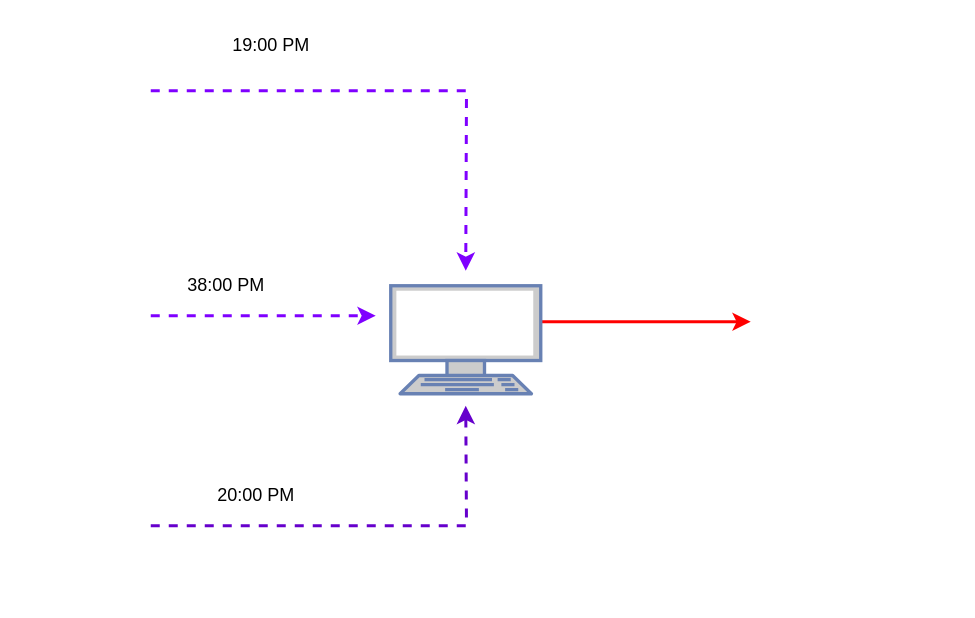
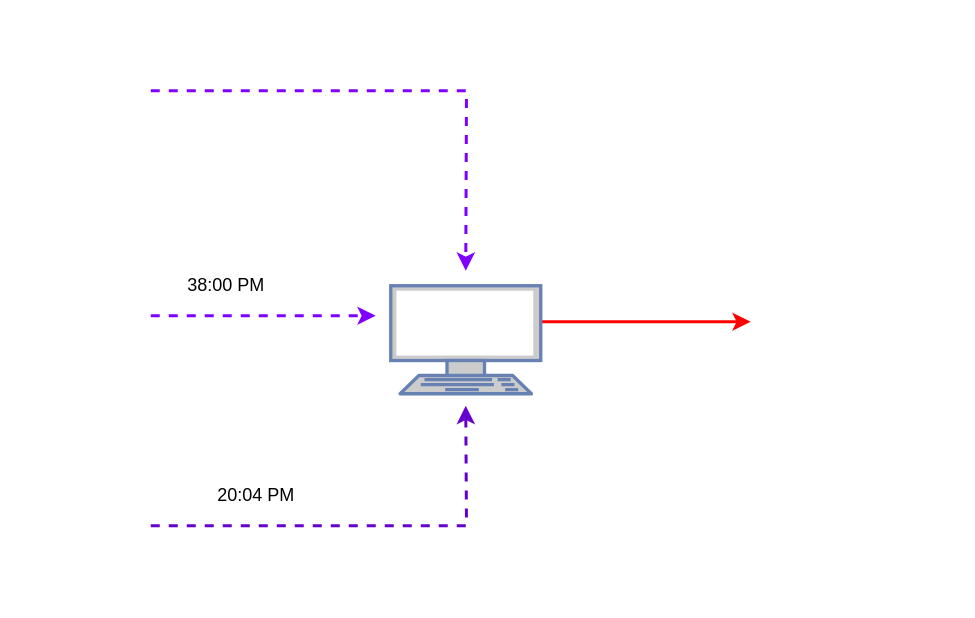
  <mxCell id="0" />
  <mxCell id="1" parent="0" />
  <mxCell id="2" style="edgeStyle=orthogonalEdgeStyle;rounded=0;orthogonalLoop=1;jettySize=auto;html=1;exitX=1;exitY=0.5;exitDx=0;exitDy=0;strokeWidth=2;strokeColor=#7F00FF;dashed=1;" edge="1" parent="1" source="3"><mxGeometry relative="1" as="geometry"><mxPoint x="310" y="180" as="targetPoint" /></mxGeometry></mxCell>
  <mxCell id="3" value="" style="shape=image;html=1;verticalAlign=top;verticalLabelPosition=bottom;labelBackgroundColor=#ffffff;imageAspect=0;aspect=fixed;image=https://cdn4.iconfinder.com/data/icons/avatars-xmas-giveaway/128/boy_person_avatar_kid-128.png" vertex="1" parent="1"><mxGeometry x="20" y="20" width="80" height="80" as="geometry" /></mxCell>
  <mxCell id="4" style="edgeStyle=orthogonalEdgeStyle;rounded=0;orthogonalLoop=1;jettySize=auto;html=1;strokeWidth=2;strokeColor=#7F00FF;dashed=1;" edge="1" parent="1" source="5"><mxGeometry relative="1" as="geometry"><mxPoint x="250" y="210" as="targetPoint" /></mxGeometry></mxCell>
  <mxCell id="5" value="" style="shape=image;html=1;verticalAlign=top;verticalLabelPosition=bottom;labelBackgroundColor=#ffffff;imageAspect=0;aspect=fixed;image=https://cdn4.iconfinder.com/data/icons/avatars-xmas-giveaway/128/afro_woman_female_person-128.png" vertex="1" parent="1"><mxGeometry x="20" y="170" width="80" height="80" as="geometry" /></mxCell>
  <mxCell id="6" style="edgeStyle=orthogonalEdgeStyle;rounded=0;orthogonalLoop=1;jettySize=auto;html=1;exitX=1;exitY=0.5;exitDx=0;exitDy=0;strokeWidth=2;strokeColor=#6600CC;dashed=1;" edge="1" parent="1" source="7"><mxGeometry relative="1" as="geometry"><mxPoint x="310" y="270" as="targetPoint" /></mxGeometry></mxCell>
  <mxCell id="7" value="" style="shape=image;html=1;verticalAlign=top;verticalLabelPosition=bottom;labelBackgroundColor=#ffffff;imageAspect=0;aspect=fixed;image=https://cdn1.iconfinder.com/data/icons/user-pictures/100/male3-128.png" vertex="1" parent="1"><mxGeometry x="20" y="310" width="80" height="80" as="geometry" /></mxCell>
  <mxCell id="8" style="edgeStyle=orthogonalEdgeStyle;rounded=0;orthogonalLoop=1;jettySize=auto;html=1;strokeWidth=2;strokeColor=#FF0000;" edge="1" parent="1" source="9"><mxGeometry relative="1" as="geometry"><mxPoint x="500" y="214" as="targetPoint" /><Array as="points"><mxPoint x="490" y="214" /><mxPoint x="490" y="214" /></Array></mxGeometry></mxCell>
  <mxCell id="9" value="" style="fontColor=#0066CC;verticalAlign=top;verticalLabelPosition=bottom;labelPosition=center;align=center;html=1;outlineConnect=0;fillColor=#CCCCCC;strokeColor=#6881B3;gradientColor=none;gradientDirection=north;strokeWidth=2;shape=mxgraph.networks.terminal;" vertex="1" parent="1"><mxGeometry x="260" y="190" width="100" height="72" as="geometry" /></mxCell>
  <mxCell id="10" value="" style="shape=image;html=1;verticalAlign=top;verticalLabelPosition=bottom;labelBackgroundColor=#ffffff;imageAspect=0;aspect=fixed;image=https://cdn2.iconfinder.com/data/icons/crystalproject/128x128/filesystems/www.png" vertex="1" parent="1"><mxGeometry x="500" y="146" width="128" height="128" as="geometry" /></mxCell>
- <mxCell id="11" value="19:00 PM" style="text;html=1;align=center;verticalAlign=middle;resizable=0;points=[];autosize=1;strokeColor=none;fillColor=none;" vertex="1" parent="1"><mxGeometry x="145" y="20" width="70" height="20" as="geometry" /></mxCell>
  <mxCell id="12" value="38:00 PM" style="text;html=1;align=center;verticalAlign=middle;resizable=0;points=[];autosize=1;strokeColor=none;fillColor=none;" vertex="1" parent="1"><mxGeometry x="115" y="180" width="70" height="20" as="geometry" /></mxCell>
- <mxCell id="13" value="20:00 PM" style="text;html=1;align=center;verticalAlign=middle;resizable=0;points=[];autosize=1;strokeColor=none;fillColor=none;" vertex="1" parent="1"><mxGeometry x="135" y="320" width="70" height="20" as="geometry" /></mxCell>
+ <mxCell id="13" value="20:04 PM" style="text;html=1;align=center;verticalAlign=middle;resizable=0;points=[];autosize=1;strokeColor=none;fillColor=none;" vertex="1" parent="1"><mxGeometry x="135" y="320" width="70" height="20" as="geometry" /></mxCell>
